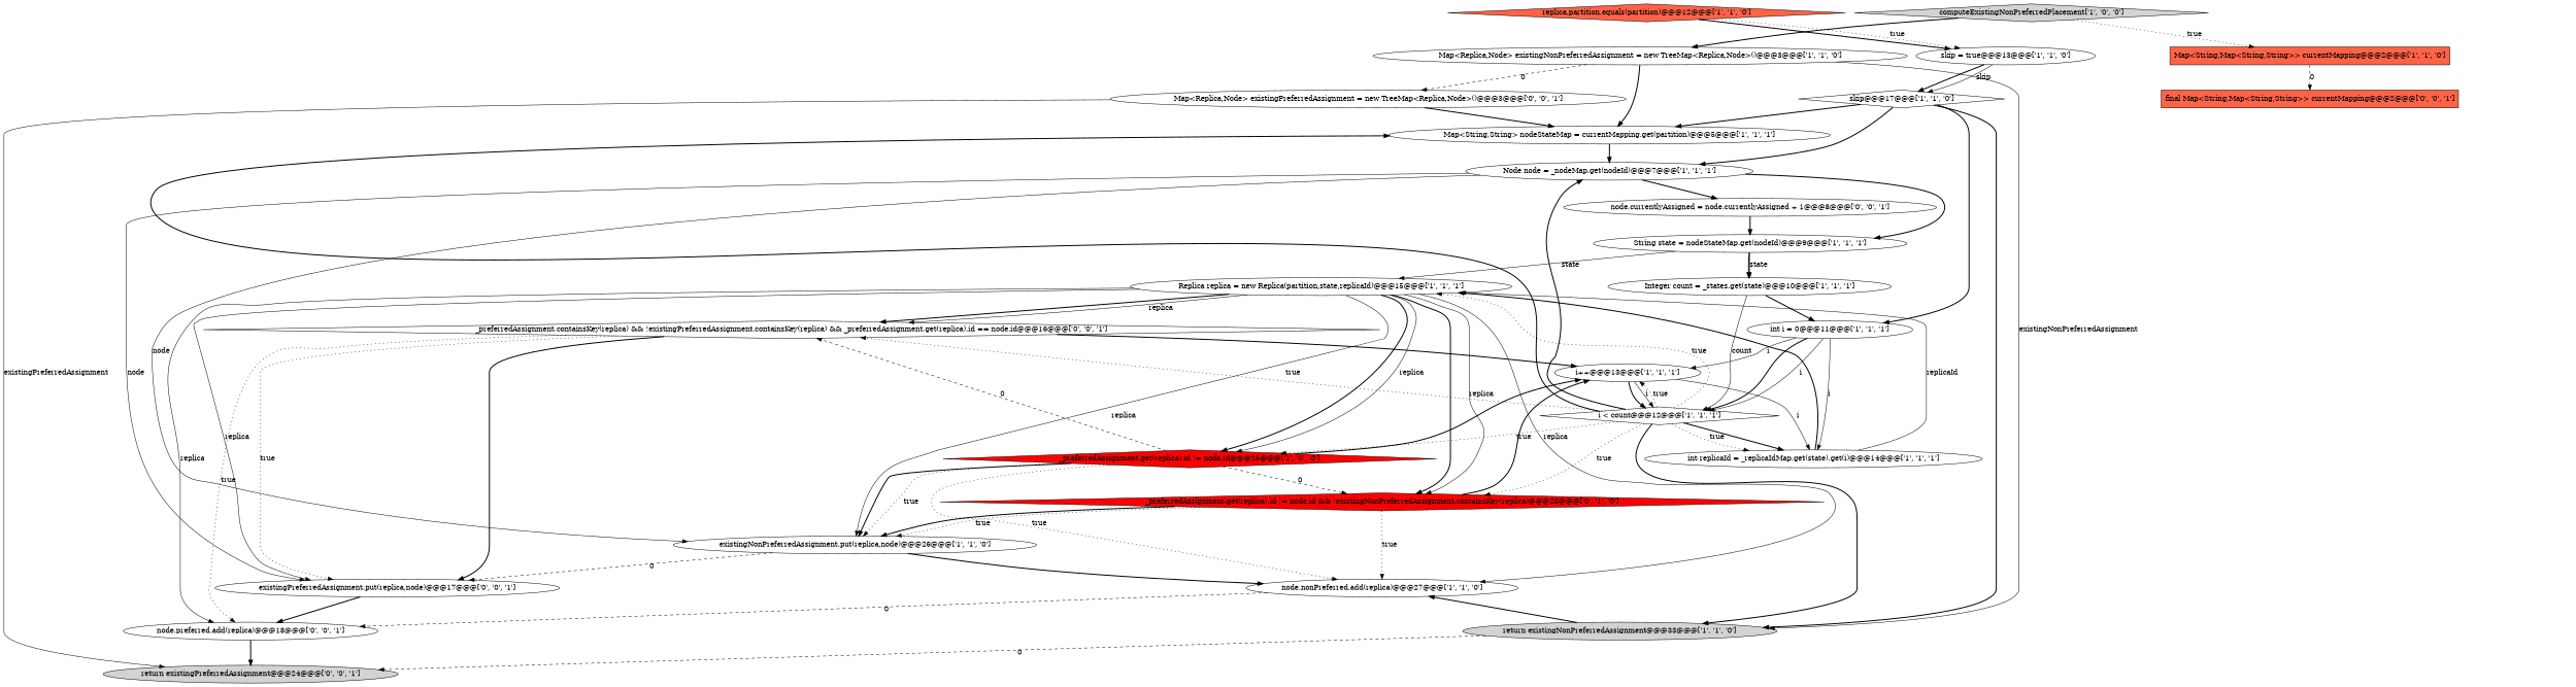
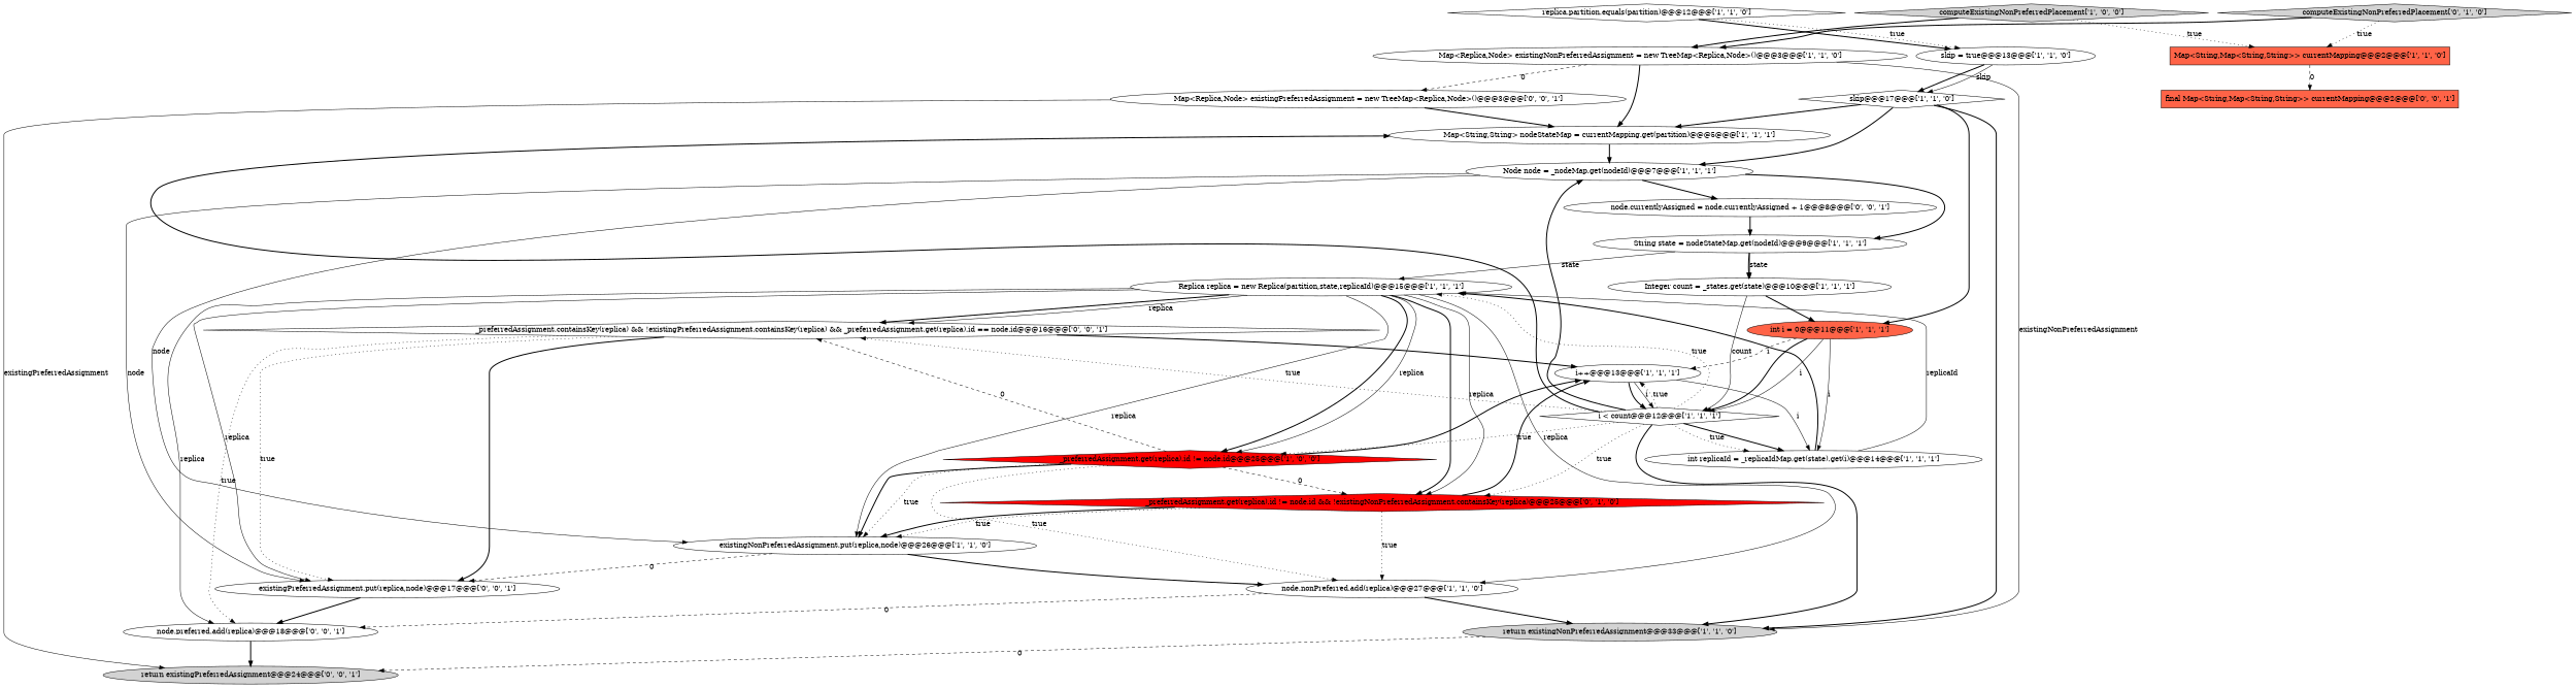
  digraph {
    node [fillcolor=white shape=ellipse style=filled]
    edge [style=bold]
    n1 [label="Map<Replica,Node> existingPreferredAssignment = new TreeMap<Replica,Node>()@@@3@@@['0', '0', '1']"]
    n2 [label="Map<String,String> nodeStateMap = currentMapping.get(partition)@@@5@@@['1', '1', '1']"]
    n3 [fillcolor=lightgray label="return existingPreferredAssignment@@@24@@@['0', '0', '1']"]
    n4 [label="Node node = _nodeMap.get(nodeId)@@@7@@@['1', '1', '1']"]
    n5 [fillcolor=lightgray label="computeExistingNonPreferredPlacement['1', '0', '0']" shape=diamond]
    n6 [fillcolor=tomato label="Map<String,Map<String,String>> currentMapping@@@2@@@['1', '1', '0']" shape=box]
    n7 [label="Map<Replica,Node> existingNonPreferredAssignment = new TreeMap<Replica,Node>()@@@3@@@['1', '1', '0']"]
    n8 [fillcolor=tomato label="final Map<String,Map<String,String>> currentMapping@@@2@@@['0', '0', '1']" shape=box]
    n9 [fillcolor=lightgray label="return existingNonPreferredAssignment@@@33@@@['1', '1', '0']"]
    n10 [label="i++@@@13@@@['1', '1', '1']"]
    n11 [label="i < count@@@12@@@['1', '1', '1']" shape=diamond]
    n12 [label="int replicaId = _replicaIdMap.get(state).get(i)@@@14@@@['1', '1', '1']"]
    n13 [label="_preferredAssignment.containsKey(replica) && !existingPreferredAssignment.containsKey(replica) && _preferredAssignment.get(replica).id == node.id@@@16@@@['0', '0', '1']" shape=diamond]
    n14 [fillcolor=red label="_preferredAssignment.get(replica).id != node.id@@@25@@@['1', '0', '0']" shape=diamond]
    n15 [label="Replica replica = new Replica(partition,state,replicaId)@@@15@@@['1', '1', '1']"]
    n16 [fillcolor=red label="_preferredAssignment.get(replica).id != node.id && !existingNonPreferredAssignment.containsKey(replica)@@@25@@@['0', '1', '0']" shape=diamond]
    n17 [label="String state = nodeStateMap.get(nodeId)@@@9@@@['1', '1', '1']"]
    n18 [label="node.currentlyAssigned = node.currentlyAssigned + 1@@@8@@@['0', '0', '1']"]
    n19 [label="existingPreferredAssignment.put(replica,node)@@@17@@@['0', '0', '1']"]
    n20 [label="existingNonPreferredAssignment.put(replica,node)@@@26@@@['1', '1', '0']"]
    n21 [label="node.preferred.add(replica)@@@18@@@['0', '0', '1']"]
    n22 [label="node.nonPreferred.add(replica)@@@27@@@['1', '1', '0']"]
    n23 [label="skip = true@@@13@@@['1', '1', '0']"]
    n24 [label="skip@@@17@@@['1', '1', '0']" shape=diamond]
-   n25 [label="int i = 0@@@11@@@['1', '1', '1']"]
+   n25 [fillcolor=tomato label="int i = 0@@@11@@@['1', '1', '1']"]
    n26 [label="Integer count = _states.get(state)@@@10@@@['1', '1', '1']"]
-   n28 [fillcolor=tomato label="replica.partition.equals(partition)@@@12@@@['1', '1', '0']" shape=diamond]
+   n27 [fillcolor=lightgray label="computeExistingNonPreferredPlacement['0', '1', '0']" shape=diamond]
+   n28 [label="replica.partition.equals(partition)@@@12@@@['1', '1', '0']" shape=diamond]
    n1 -> n2
    n1 -> n3 [label=existingPreferredAssignment style=solid]
    n2 -> n4
    n4 -> n17
    n4 -> n18
    n4 -> n19 [label="node" style=solid]
    n4 -> n20 [label="node" style=solid]
    n5 -> n6 [label=true style=dotted]
    n5 -> n7
    n6 -> n8 [label=0 style=dashed]
    n7 -> n1 [label=0 style=dashed]
    n7 -> n2
    n7 -> n9 [label=existingNonPreferredAssignment style=solid]
    n9 -> n3 [label=0 style=dashed]
    n10 -> n11
    n10 -> n11 [label=i style=solid]
    n10 -> n12 [label=i style=solid]
    n11 -> n2
    n11 -> n4
    n11 -> n9
    n11 -> n10 [label=true style=dotted]
    n11 -> n12
    n11 -> n12 [label=true style=dotted]
    n11 -> n13 [label=true style=dotted]
    n11 -> n14 [label=true style=dotted]
    n11 -> n15 [label=true style=dotted]
    n11 -> n16 [label=true style=dotted]
    n12 -> n15 [label=replicaId style=solid]
    n12 -> n15
    n13 -> n10
    n13 -> n19 [label=true style=dotted]
    n13 -> n19
    n13 -> n21 [label=true style=dotted]
    n14 -> n10
    n14 -> n13 [label=0 style=dashed]
    n14 -> n16 [label=0 style=dashed]
    n14 -> n20
    n14 -> n20 [label=true style=dotted]
    n14 -> n22 [label=true style=dotted]
    n15 -> n13
    n15 -> n13 [label=replica style=solid]
    n15 -> n14
    n15 -> n14 [label=replica style=solid]
    n15 -> n16
    n15 -> n16 [label=replica style=solid]
    n15 -> n19 [label=replica style=solid]
    n15 -> n20 [label=replica style=solid]
    n15 -> n21 [label=replica style=solid]
    n15 -> n22 [label=replica style=solid]
    n16 -> n10
    n16 -> n20
    n16 -> n20 [label=true style=dotted]
    n16 -> n22 [label=true style=dotted]
    n17 -> n15 [label=state style=solid]
    n17 -> n26 [label=state style=solid]
    n17 -> n26
    n18 -> n17
    n19 -> n21
    n20 -> n19 [label=0 style=dashed]
    n20 -> n22
    n21 -> n3
-   n9 -> n22
+   n22 -> n9
    n22 -> n21 [label=0 style=dashed]
    n23 -> n24 [label=skip style=solid]
    n23 -> n24
    n24 -> n2
    n24 -> n4
    n24 -> n9
    n24 -> n25
-   n25 -> n10 [label=i style=solid]
+   n25 -> n10 [label=i style=dashed]
    n25 -> n11
    n25 -> n11 [label=i style=solid]
    n25 -> n12 [label=i style=solid]
    n26 -> n11 [label=count style=solid]
    n26 -> n25
+   n27 -> n6 [label=true style=dotted]
+   n27 -> n7
    n28 -> n23
    n28 -> n23 [label=true style=dotted]
  }
